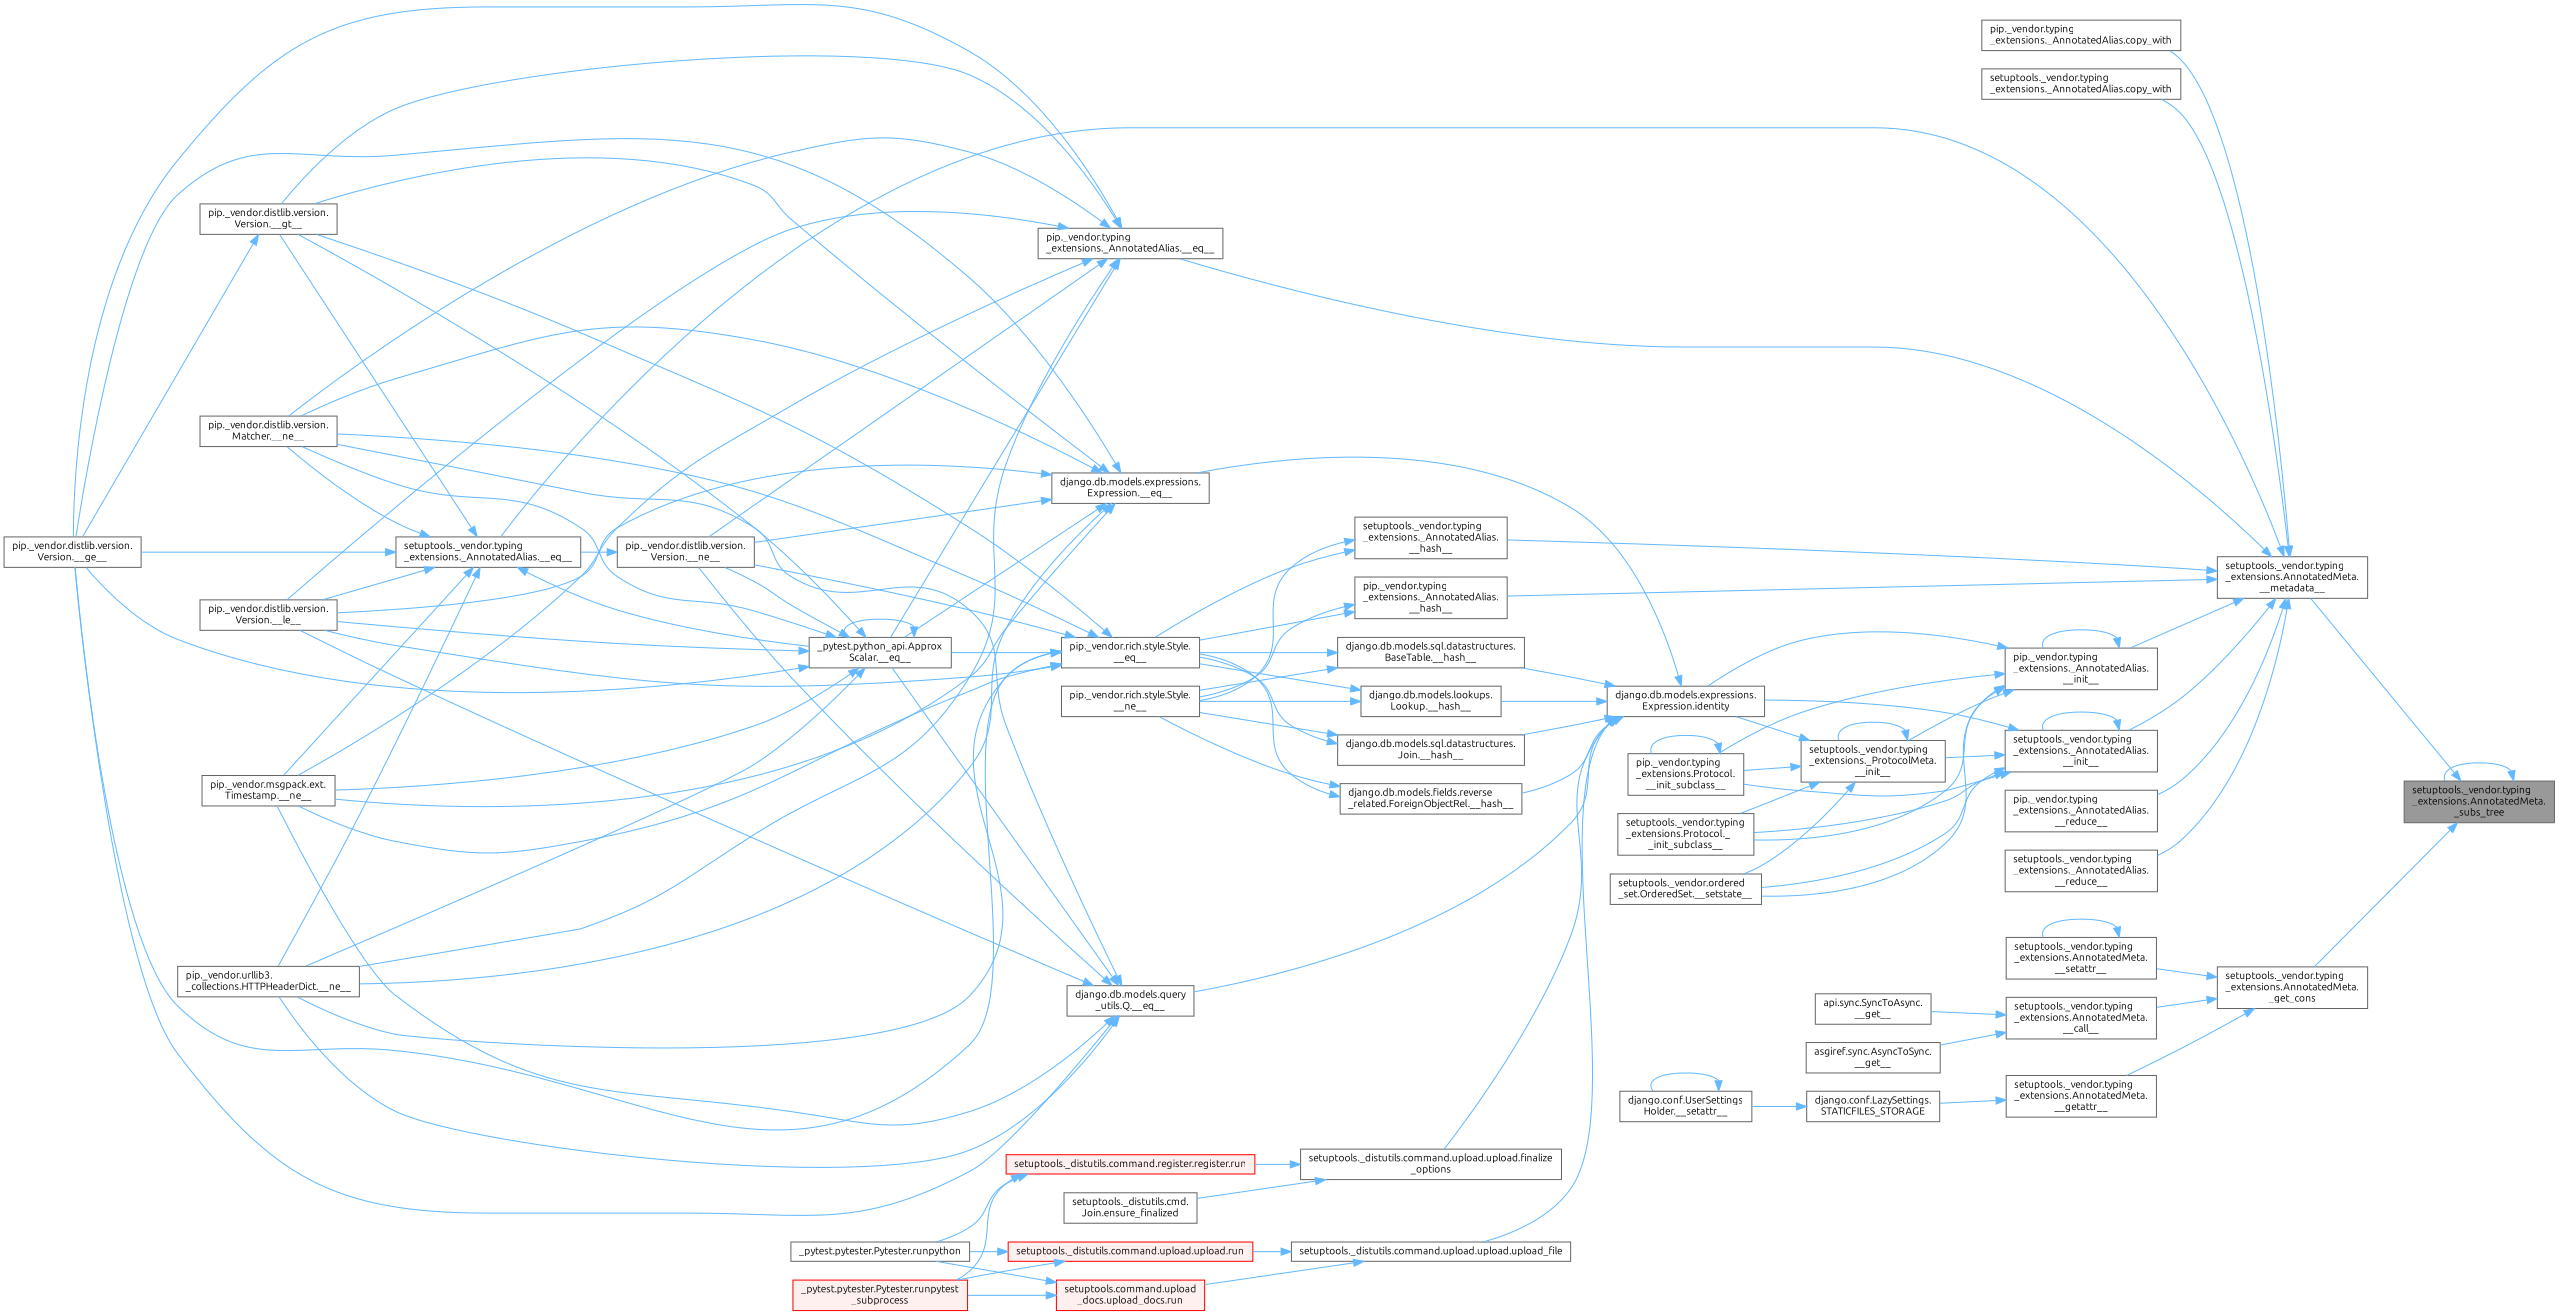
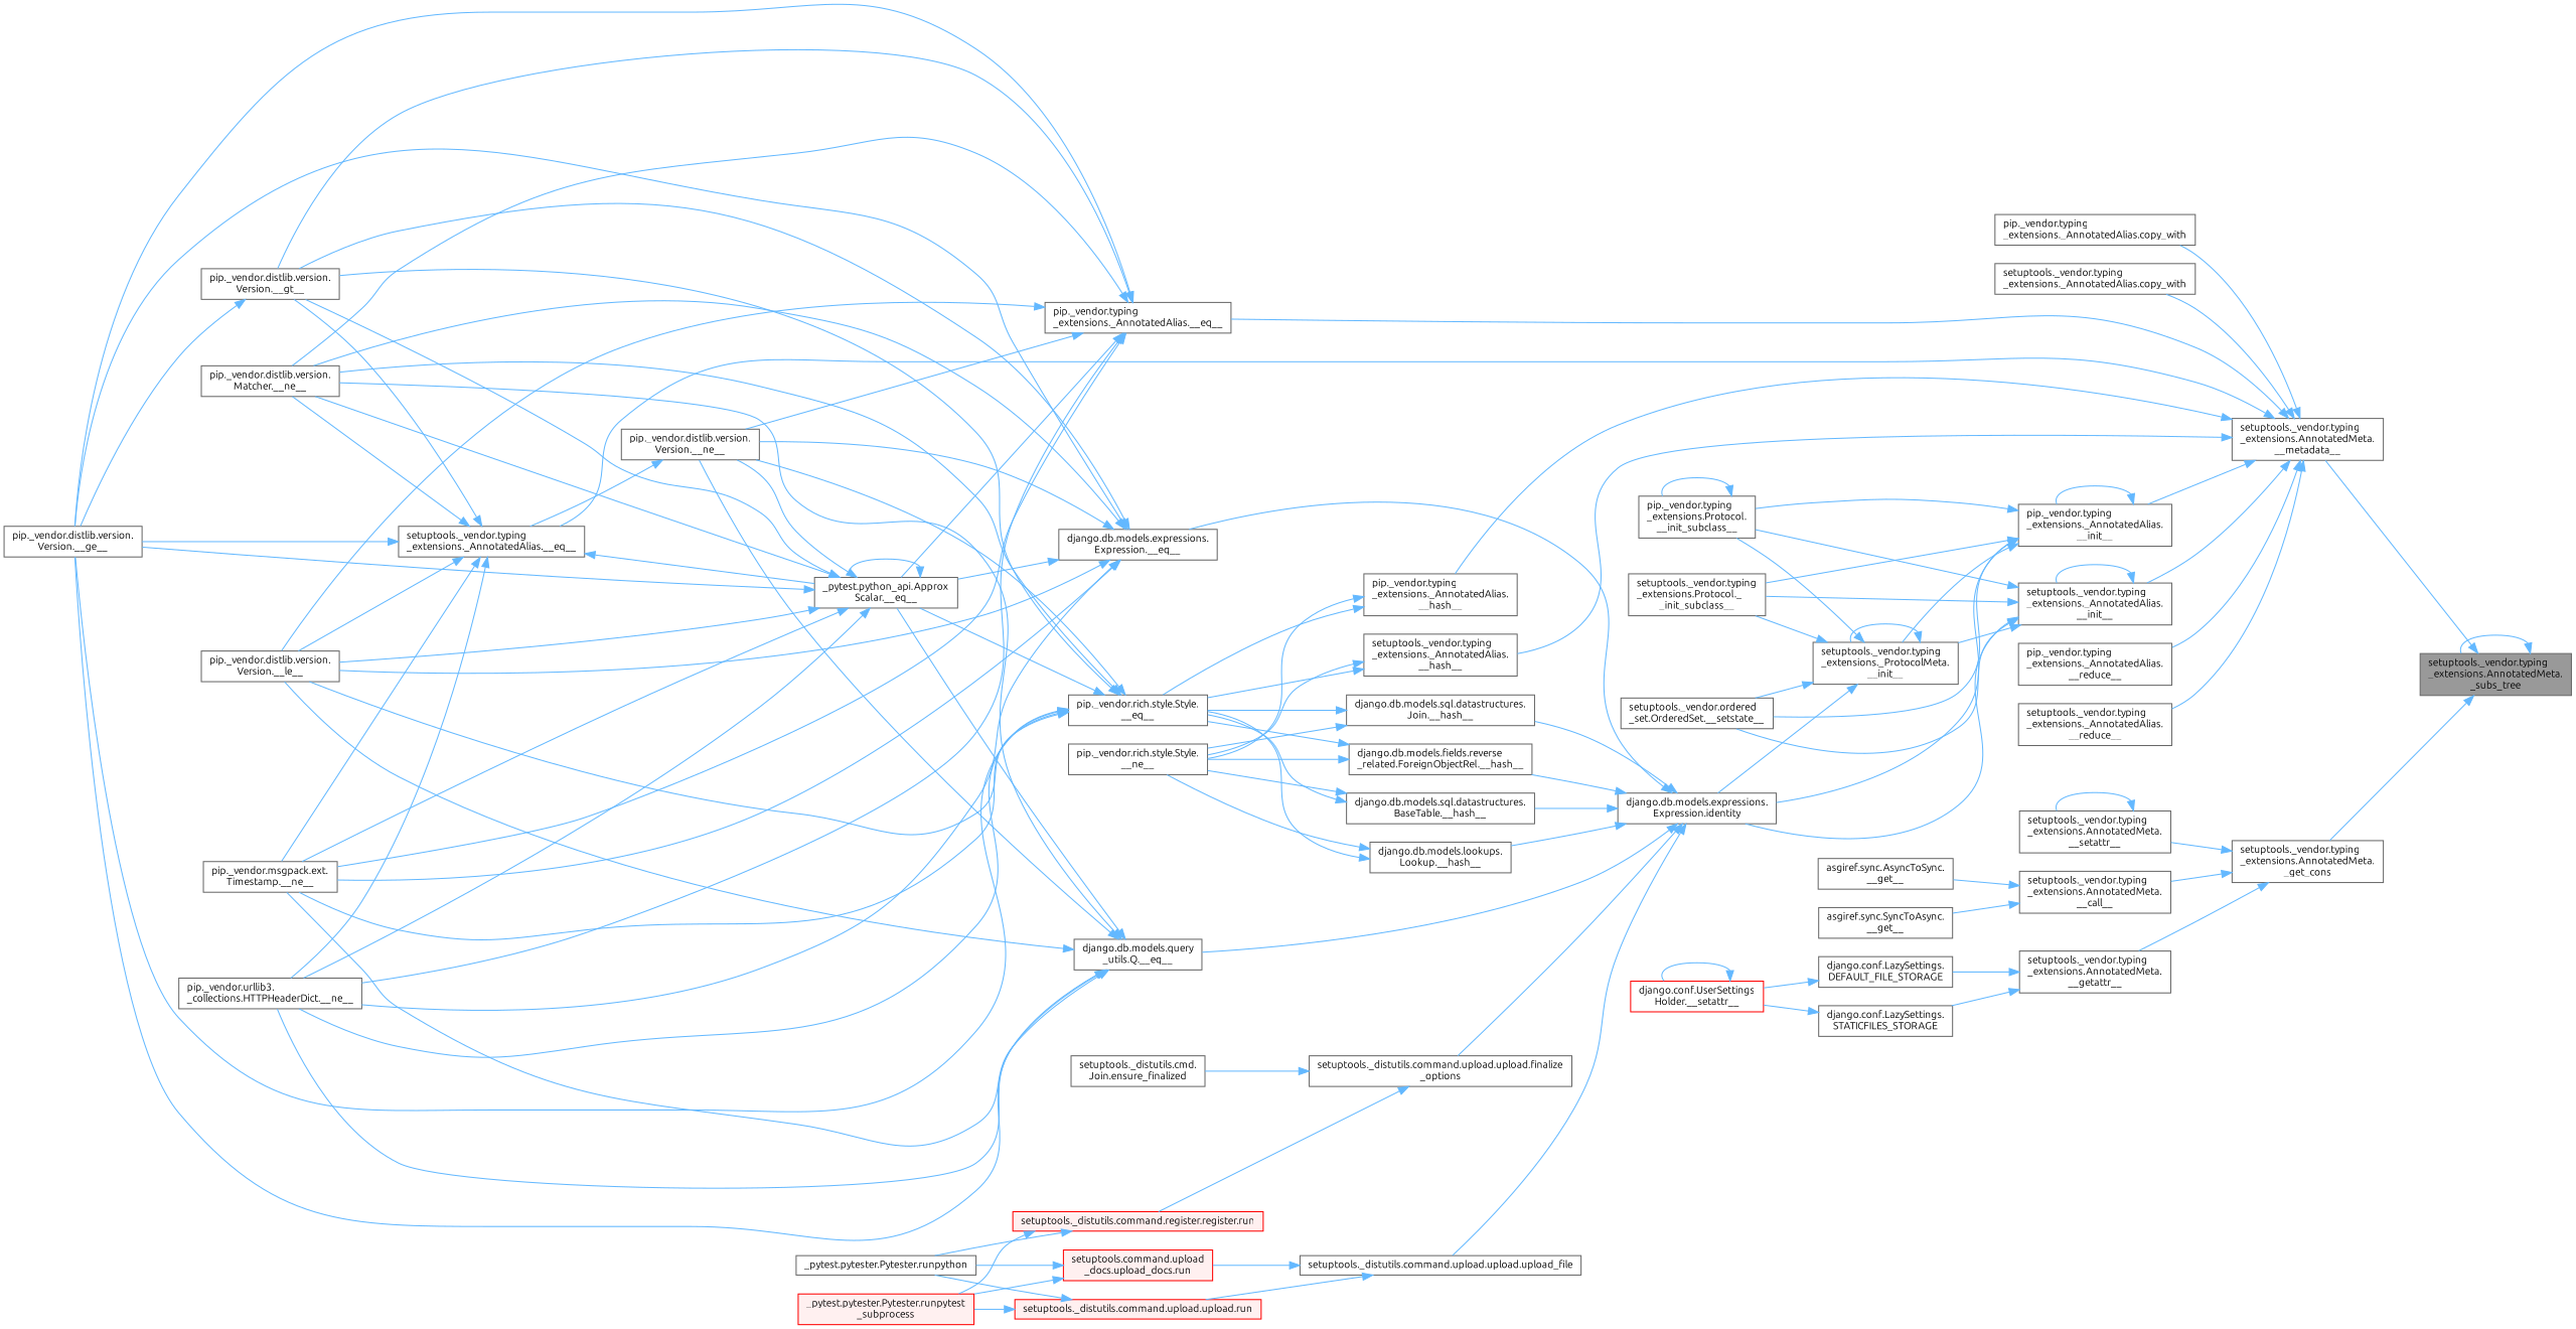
  digraph {
    fontname=Ubuntu
    rankdir=RL
    node [color=grey40 fillcolor=white fontname=Ubuntu fontsize=10 shape=box style=filled]
    edge [color=steelblue1 dir=back fontname=Ubuntu fontsize=10 labelfontname=Helvetica labelfontsize=10 style=solid]
    n1 [color=gray40 fillcolor=grey60 fontcolor=black height=0.2 label="setuptools._vendor.typing\l_extensions.AnnotatedMeta.\l_subs_tree" width=0.4]
    n2 [height=0.2 label="setuptools._vendor.typing\l_extensions.AnnotatedMeta.\l__metadata__" width=0.4]
    n3 [height=0.2 label="setuptools._vendor.typing\l_extensions.AnnotatedMeta.\l_get_cons" width=0.4]
    n4 [height=0.2 label="pip._vendor.typing\l_extensions._AnnotatedAlias.__eq__" width=0.4]
    n5 [height=0.2 label="setuptools._vendor.typing\l_extensions._AnnotatedAlias.__eq__" width=0.4]
    n6 [height=0.2 label="pip._vendor.typing\l_extensions._AnnotatedAlias.\l__hash__" width=0.4]
    n7 [height=0.2 label="setuptools._vendor.typing\l_extensions._AnnotatedAlias.\l__hash__" width=0.4]
    n8 [height=0.2 label="pip._vendor.typing\l_extensions._AnnotatedAlias.\l__init__" width=0.4]
    n9 [height=0.2 label="setuptools._vendor.typing\l_extensions._AnnotatedAlias.\l__init__" width=0.4]
    n10 [height=0.2 label="pip._vendor.typing\l_extensions._AnnotatedAlias.\l__reduce__" width=0.4]
    n11 [height=0.2 label="setuptools._vendor.typing\l_extensions._AnnotatedAlias.\l__reduce__" width=0.4]
    n12 [height=0.2 label="pip._vendor.typing\l_extensions._AnnotatedAlias.copy_with" width=0.4]
    n13 [height=0.2 label="setuptools._vendor.typing\l_extensions._AnnotatedAlias.copy_with" width=0.4]
    n14 [height=0.2 label="setuptools._vendor.typing\l_extensions.AnnotatedMeta.\l__call__" width=0.4]
    n15 [height=0.2 label="setuptools._vendor.typing\l_extensions.AnnotatedMeta.\l__getattr__" width=0.4]
    n16 [height=0.2 label="setuptools._vendor.typing\l_extensions.AnnotatedMeta.\l__setattr__" width=0.4]
    n17 [height=0.2 label="_pytest.python_api.Approx\lScalar.__eq__" width=0.4]
    n18 [height=0.2 label="pip._vendor.distlib.version.\lVersion.__ge__" width=0.4]
    n19 [height=0.2 label="pip._vendor.distlib.version.\lVersion.__gt__" width=0.4]
    n20 [height=0.2 label="pip._vendor.distlib.version.\lVersion.__le__" width=0.4]
    n21 [height=0.2 label="pip._vendor.distlib.version.\lMatcher.__ne__" width=0.4]
    n22 [height=0.2 label="pip._vendor.distlib.version.\lVersion.__ne__" width=0.4]
    n23 [height=0.2 label="pip._vendor.msgpack.ext.\lTimestamp.__ne__" width=0.4]
    n24 [height=0.2 label="pip._vendor.urllib3.\l_collections.HTTPHeaderDict.__ne__" width=0.4]
    n25 [height=0.2 label="pip._vendor.rich.style.Style.\l__eq__" width=0.4]
    n26 [height=0.2 label="pip._vendor.rich.style.Style.\l__ne__" width=0.4]
    n27 [height=0.2 label="setuptools._vendor.typing\l_extensions._ProtocolMeta.\l__init__" width=0.4]
    n28 [height=0.2 label="pip._vendor.typing\l_extensions.Protocol.\l__init_subclass__" width=0.4]
    n29 [height=0.2 label="setuptools._vendor.typing\l_extensions.Protocol._\l_init_subclass__" width=0.4]
    n30 [height=0.2 label="setuptools._vendor.ordered\l_set.OrderedSet.__setstate__" width=0.4]
    n31 [height=0.2 label="django.db.models.expressions.\lExpression.identity" width=0.4]
    n32 [height=0.2 label="django.db.models.expressions.\lExpression.__eq__" width=0.4]
    n33 [height=0.2 label="django.db.models.query\l_utils.Q.__eq__" width=0.4]
    n34 [height=0.2 label="django.db.models.fields.reverse\l_related.ForeignObjectRel.__hash__" width=0.4]
    n35 [height=0.2 label="django.db.models.lookups.\lLookup.__hash__" width=0.4]
    n36 [height=0.2 label="django.db.models.sql.datastructures.\lBaseTable.__hash__" width=0.4]
    n37 [height=0.2 label="django.db.models.sql.datastructures.\lJoin.__hash__" width=0.4]
    n38 [height=0.2 label="setuptools._distutils.command.upload.upload.finalize\l_options" width=0.4]
    n39 [height=0.2 label="setuptools._distutils.command.upload.upload.upload_file" width=0.4]
    n40 [height=0.2 label="setuptools._distutils.cmd.\lJoin.ensure_finalized" width=0.4]
    n41 [color=red fillcolor="#FFF0F0" height=0.2 label="setuptools._distutils.command.register.register.run" width=0.4]
    n42 [color=red fillcolor="#FFF0F0" height=0.2 label="setuptools._distutils.command.upload.upload.run" width=0.4]
    n43 [color=red fillcolor="#FFF0F0" height=0.2 label="setuptools.command.upload\l_docs.upload_docs.run" width=0.4]
    n44 [color=red fillcolor="#FFF0F0" height=0.2 label="_pytest.pytester.Pytester.runpytest\l_subprocess" width=0.4]
    n45 [height=0.2 label="_pytest.pytester.Pytester.runpython" width=0.4]
    n46 [height=0.2 label="asgiref.sync.AsyncToSync.\l__get__" width=0.4]
-   n47 [height=0.2 label="api.sync.SyncToAsync.\l__get__" width=0.4]
+   n47 [height=0.2 label="asgiref.sync.SyncToAsync.\l__get__" width=0.4]
+   n48 [height=0.2 label="django.conf.LazySettings.\lDEFAULT_FILE_STORAGE" width=0.4]
    n49 [height=0.2 label="django.conf.LazySettings.\lSTATICFILES_STORAGE" width=0.4]
-   n50 [height=0.2 label="django.conf.UserSettings\lHolder.__setattr__" width=0.4]
+   n50 [color=red height=0.2 label="django.conf.UserSettings\lHolder.__setattr__" width=0.4]
    n1 -> n1
    n1 -> n2
    n1 -> n3
    n2 -> n4
    n2 -> n5
    n2 -> n6
    n2 -> n7
    n2 -> n8
    n2 -> n9
    n2 -> n10
    n2 -> n11
    n2 -> n12
    n2 -> n13
    n3 -> n14
    n3 -> n15
    n3 -> n16
    n4 -> n17
    n4 -> n18
    n4 -> n19
    n4 -> n20
    n4 -> n21
    n4 -> n22
    n4 -> n23
    n4 -> n24
    n5 -> n17
    n5 -> n18
    n5 -> n19
    n5 -> n20
    n5 -> n21
    n5 -> n23
    n5 -> n24
    n6 -> n25
    n6 -> n26
    n7 -> n25
    n7 -> n26
    n8 -> n8
    n8 -> n27
    n8 -> n28
    n8 -> n29
    n8 -> n30
    n8 -> n31
    n9 -> n9
    n9 -> n27
    n9 -> n28
    n9 -> n29
    n9 -> n30
    n9 -> n31
    n14 -> n46
    n14 -> n47
+   n15 -> n48
    n15 -> n49
    n16 -> n16
    n17 -> n17
    n17 -> n18
    n17 -> n19
    n17 -> n20
    n17 -> n21
    n17 -> n22
    n17 -> n23
    n17 -> n24
    n19 -> n18
    n22 -> n5
    n25 -> n17
    n25 -> n18
    n25 -> n19
    n25 -> n20
    n25 -> n21
    n25 -> n22
    n25 -> n23
    n25 -> n24
    n27 -> n27
    n27 -> n28
    n27 -> n29
    n27 -> n30
    n27 -> n31
    n28 -> n28
    n31 -> n32
    n31 -> n33
    n31 -> n34
    n31 -> n35
    n31 -> n36
    n31 -> n37
    n31 -> n38
    n31 -> n39
    n32 -> n17
    n32 -> n18
    n32 -> n19
    n32 -> n20
    n32 -> n21
    n32 -> n22
    n32 -> n23
    n32 -> n24
    n33 -> n17
    n33 -> n18
    n33 -> n20
    n33 -> n21
    n33 -> n22
    n33 -> n23
    n33 -> n24
    n34 -> n25
    n34 -> n26
    n35 -> n25
    n35 -> n26
    n36 -> n25
    n36 -> n26
    n37 -> n25
    n37 -> n26
    n38 -> n40
    n38 -> n41
    n39 -> n42
    n39 -> n43
    n41 -> n44
    n41 -> n45
    n42 -> n44
    n42 -> n45
    n43 -> n44
    n43 -> n45
+   n48 -> n50
    n49 -> n50
    n50 -> n50
  }
